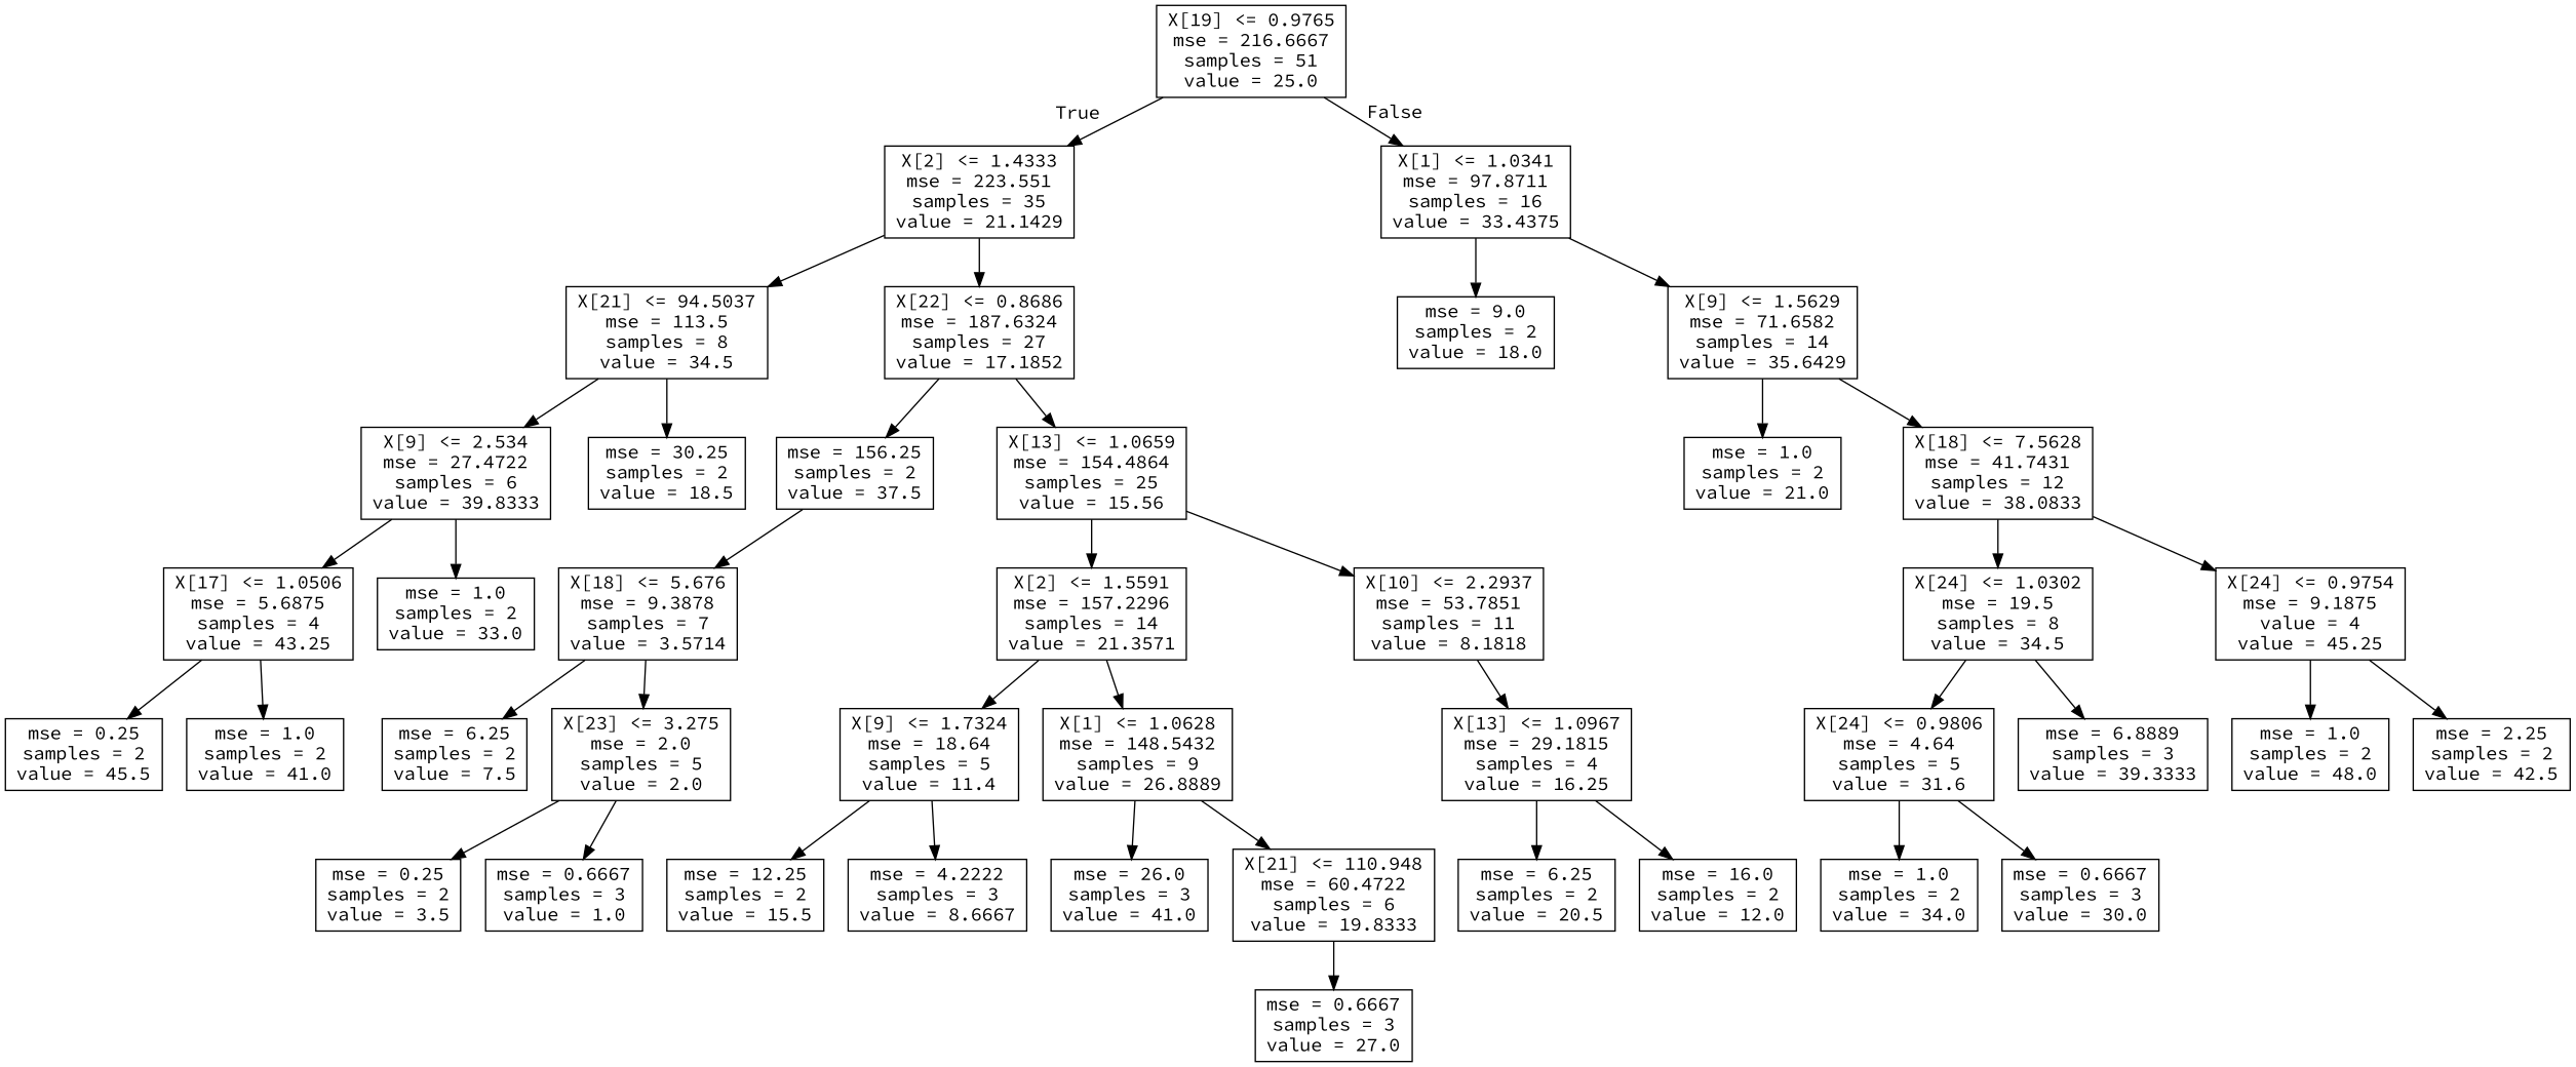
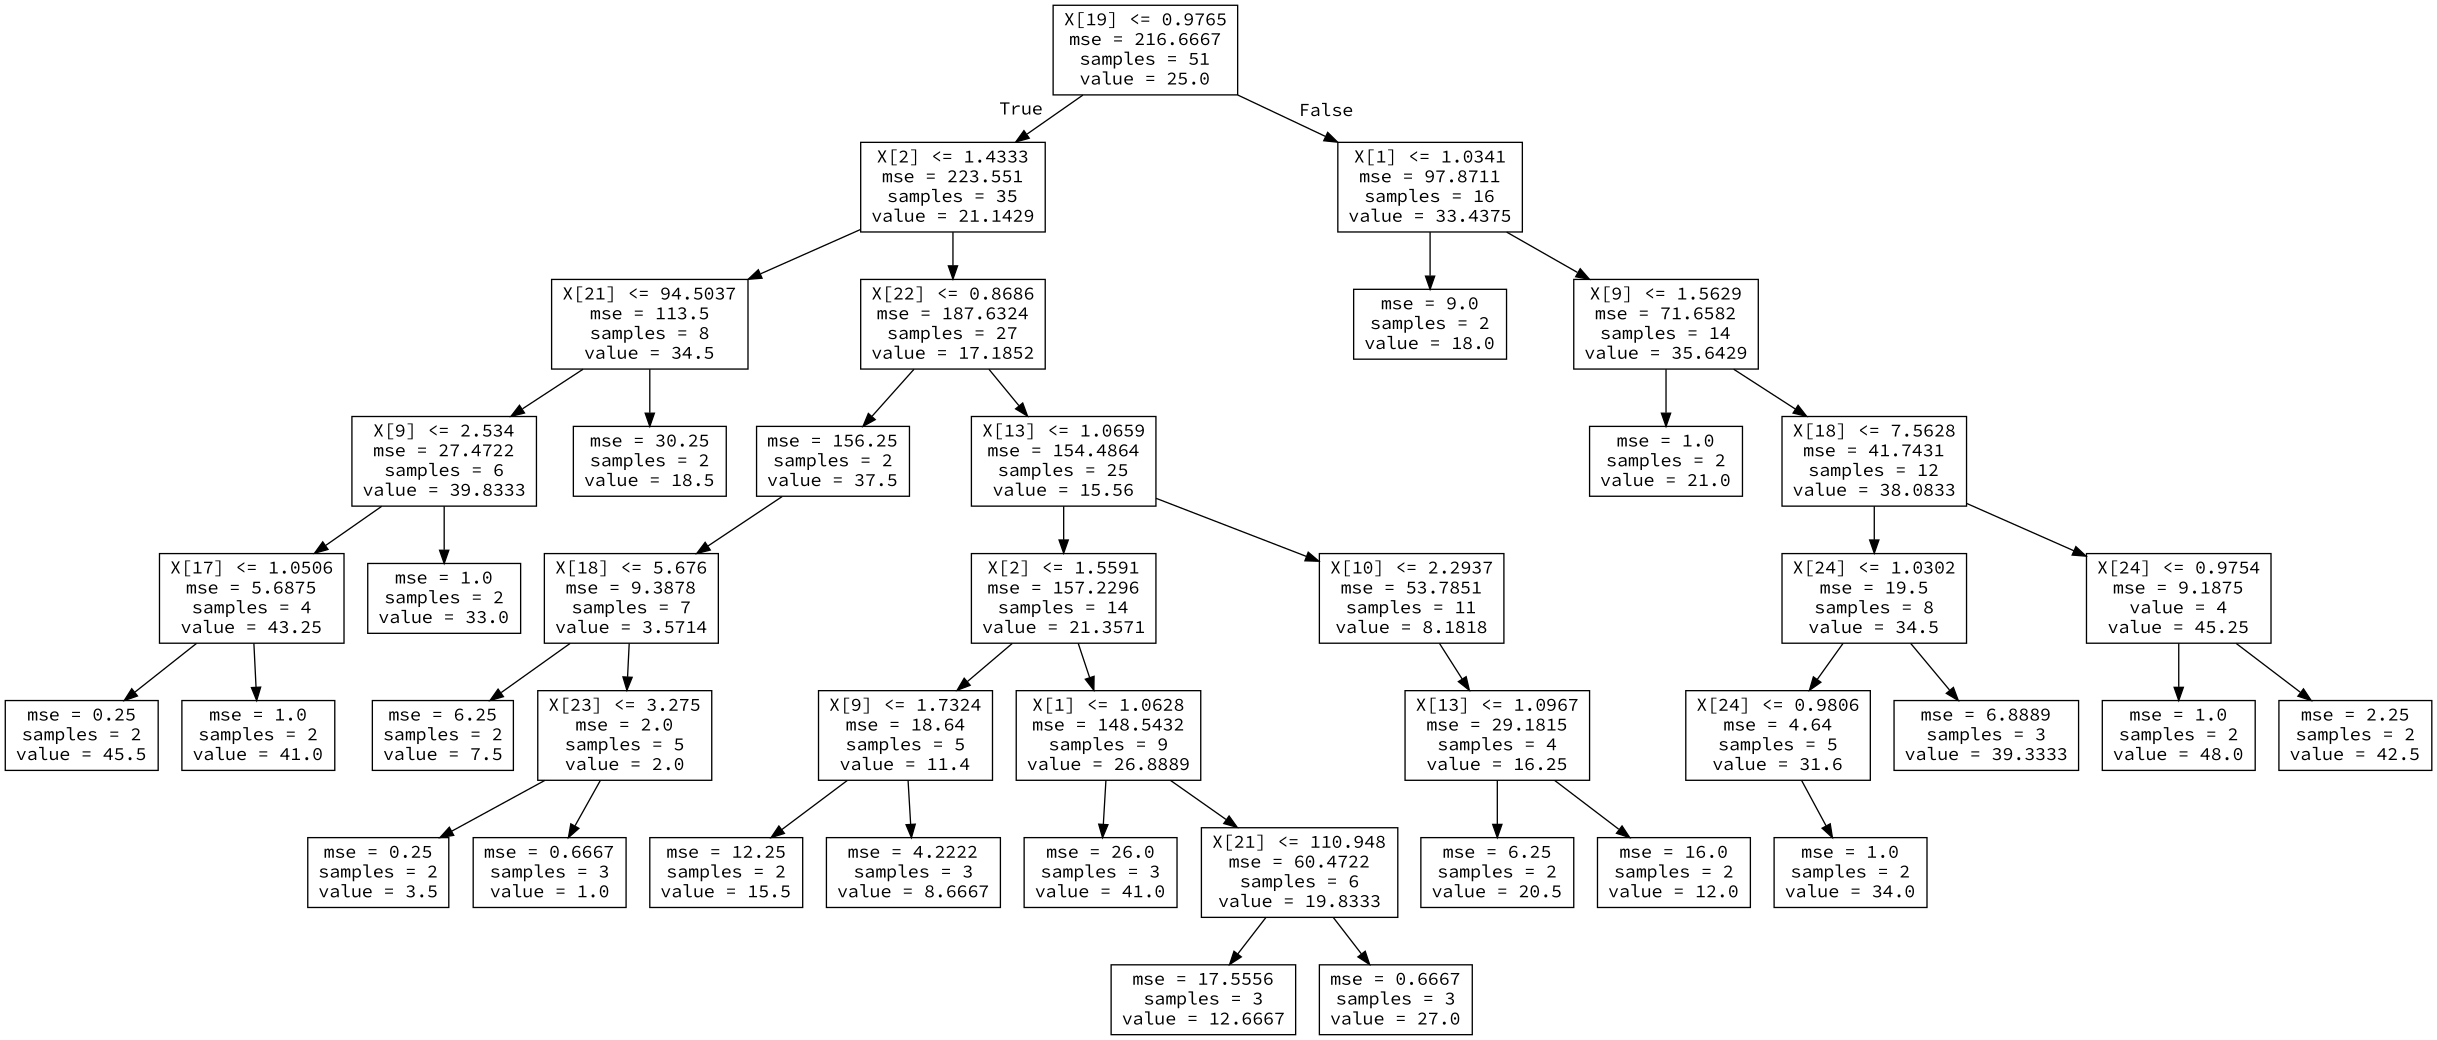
  digraph {
    fontname="Source Code Pro"
    node [fontname="Source Code Pro" shape=box]
    edge [fontname="Source Code Pro"]
    n1 [label="X[19] <= 0.9765\nmse = 216.6667\nsamples = 51\nvalue = 25.0"]
    n2 [label="X[2] <= 1.4333\nmse = 223.551\nsamples = 35\nvalue = 21.1429"]
    n3 [label="X[1] <= 1.0341\nmse = 97.8711\nsamples = 16\nvalue = 33.4375"]
    n4 [label="X[21] <= 94.5037\nmse = 113.5\nsamples = 8\nvalue = 34.5"]
    n5 [label="X[22] <= 0.8686\nmse = 187.6324\nsamples = 27\nvalue = 17.1852"]
    n6 [label="mse = 9.0\nsamples = 2\nvalue = 18.0"]
    n7 [label="X[9] <= 1.5629\nmse = 71.6582\nsamples = 14\nvalue = 35.6429"]
    n8 [label="X[9] <= 2.534\nmse = 27.4722\nsamples = 6\nvalue = 39.8333"]
    n9 [label="mse = 30.25\nsamples = 2\nvalue = 18.5"]
    n10 [label="mse = 156.25\nsamples = 2\nvalue = 37.5"]
    n11 [label="X[13] <= 1.0659\nmse = 154.4864\nsamples = 25\nvalue = 15.56"]
    n12 [label="X[17] <= 1.0506\nmse = 5.6875\nsamples = 4\nvalue = 43.25"]
    n13 [label="mse = 1.0\nsamples = 2\nvalue = 33.0"]
    n14 [label="mse = 0.25\nsamples = 2\nvalue = 45.5"]
    n15 [label="mse = 1.0\nsamples = 2\nvalue = 41.0"]
    n16 [label="X[18] <= 5.676\nmse = 9.3878\nsamples = 7\nvalue = 3.5714"]
    n17 [label="X[2] <= 1.5591\nmse = 157.2296\nsamples = 14\nvalue = 21.3571"]
    n18 [label="X[10] <= 2.2937\nmse = 53.7851\nsamples = 11\nvalue = 8.1818"]
    n19 [label="X[9] <= 1.7324\nmse = 18.64\nsamples = 5\nvalue = 11.4"]
    n20 [label="X[1] <= 1.0628\nmse = 148.5432\nsamples = 9\nvalue = 26.8889"]
    n21 [label="X[13] <= 1.0967\nmse = 29.1815\nsamples = 4\nvalue = 16.25"]
    n22 [label="mse = 12.25\nsamples = 2\nvalue = 15.5"]
    n23 [label="mse = 4.2222\nsamples = 3\nvalue = 8.6667"]
    n24 [label="mse = 26.0\nsamples = 3\nvalue = 41.0"]
    n25 [label="X[21] <= 110.948\nmse = 60.4722\nsamples = 6\nvalue = 19.8333"]
+   n26 [label="mse = 17.5556\nsamples = 3\nvalue = 12.6667"]
    n27 [label="mse = 0.6667\nsamples = 3\nvalue = 27.0"]
    n28 [label="mse = 6.25\nsamples = 2\nvalue = 20.5"]
    n29 [label="mse = 16.0\nsamples = 2\nvalue = 12.0"]
    n30 [label="mse = 6.25\nsamples = 2\nvalue = 7.5"]
    n31 [label="X[23] <= 3.275\nmse = 2.0\nsamples = 5\nvalue = 2.0"]
    n32 [label="mse = 0.25\nsamples = 2\nvalue = 3.5"]
    n33 [label="mse = 0.6667\nsamples = 3\nvalue = 1.0"]
    n34 [label="mse = 1.0\nsamples = 2\nvalue = 21.0"]
    n35 [label="X[18] <= 7.5628\nmse = 41.7431\nsamples = 12\nvalue = 38.0833"]
    n36 [label="X[24] <= 1.0302\nmse = 19.5\nsamples = 8\nvalue = 34.5"]
    n37 [label="X[24] <= 0.9754\nmse = 9.1875\nvalue = 4\nvalue = 45.25"]
    n38 [label="X[24] <= 0.9806\nmse = 4.64\nsamples = 5\nvalue = 31.6"]
    n39 [label="mse = 6.8889\nsamples = 3\nvalue = 39.3333"]
    n40 [label="mse = 1.0\nsamples = 2\nvalue = 48.0"]
    n41 [label="mse = 2.25\nsamples = 2\nvalue = 42.5"]
    n42 [label="mse = 1.0\nsamples = 2\nvalue = 34.0"]
-   n43 [label="mse = 0.6667\nsamples = 3\nvalue = 30.0"]
    n1 -> n2 [headlabel=True labelangle=45 labeldistance=2.5]
    n1 -> n3 [headlabel=False labelangle=-45 labeldistance=2.5]
    n2 -> n4
    n2 -> n5
    n3 -> n6
    n3 -> n7
    n4 -> n8
    n4 -> n9
    n5 -> n10
    n5 -> n11
    n7 -> n34
    n7 -> n35
    n8 -> n12
    n8 -> n13
    n10 -> n16
    n11 -> n17
    n11 -> n18
    n12 -> n14
    n12 -> n15
    n16 -> n30
    n16 -> n31
    n17 -> n19
    n17 -> n20
    n18 -> n21
    n19 -> n22
    n19 -> n23
    n20 -> n24
    n20 -> n25
    n21 -> n28
    n21 -> n29
+   n25 -> n26
    n25 -> n27
    n31 -> n32
    n31 -> n33
    n35 -> n36
    n35 -> n37
    n36 -> n38
    n36 -> n39
    n37 -> n40
    n37 -> n41
    n38 -> n42
-   n38 -> n43
  }
